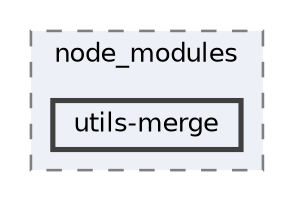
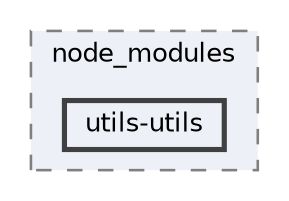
  digraph {
    compound=true
-   n1 [color=grey25 fillcolor="#edf0f7" fontname=Helvetica fontsize=10 height=0.2 label="utils-merge" shape=box style="filled,bold" width=0.4]
+   n1 [color=grey25 fillcolor="#edf0f7" fontname=Helvetica fontsize=10 height=0.2 label="utils-utils" shape=box style="filled,bold" width=0.4]
    subgraph cluster_1 {
      bgcolor="#edf0f7"
      fontname=Helvetica
      fontsize=10
      label=node_modules
      pencolor=grey50
      style="filled,dashed"
      n1
    }
  }
